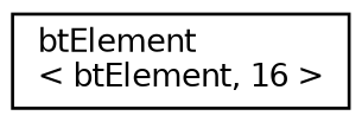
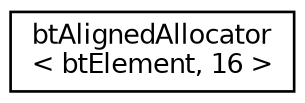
  digraph {
    rankdir=LR
-   n1 [color=black fillcolor=white fontname=Helvetica fontsize=10 height=0.2 label="btElement\l\< btElement, 16 \>" shape=record style=filled width=0.4]
+   n1 [color=black fillcolor=white fontname=Helvetica fontsize=10 height=0.2 label="btAlignedAllocator\l\< btElement, 16 \>" shape=record style=filled width=0.4]
  }
